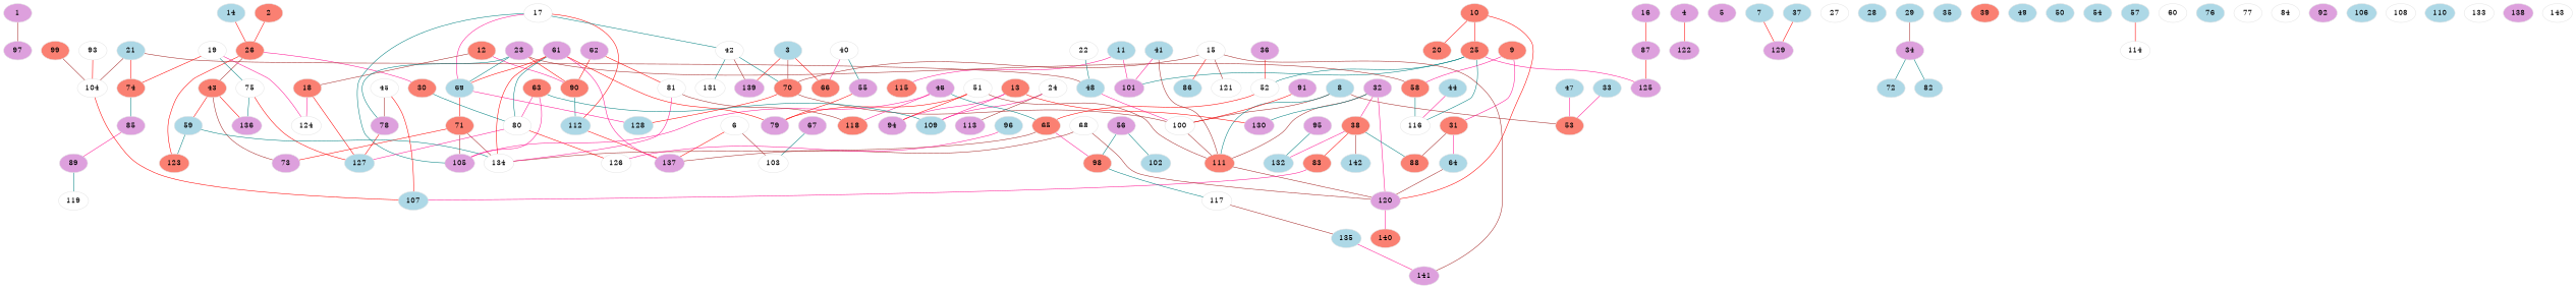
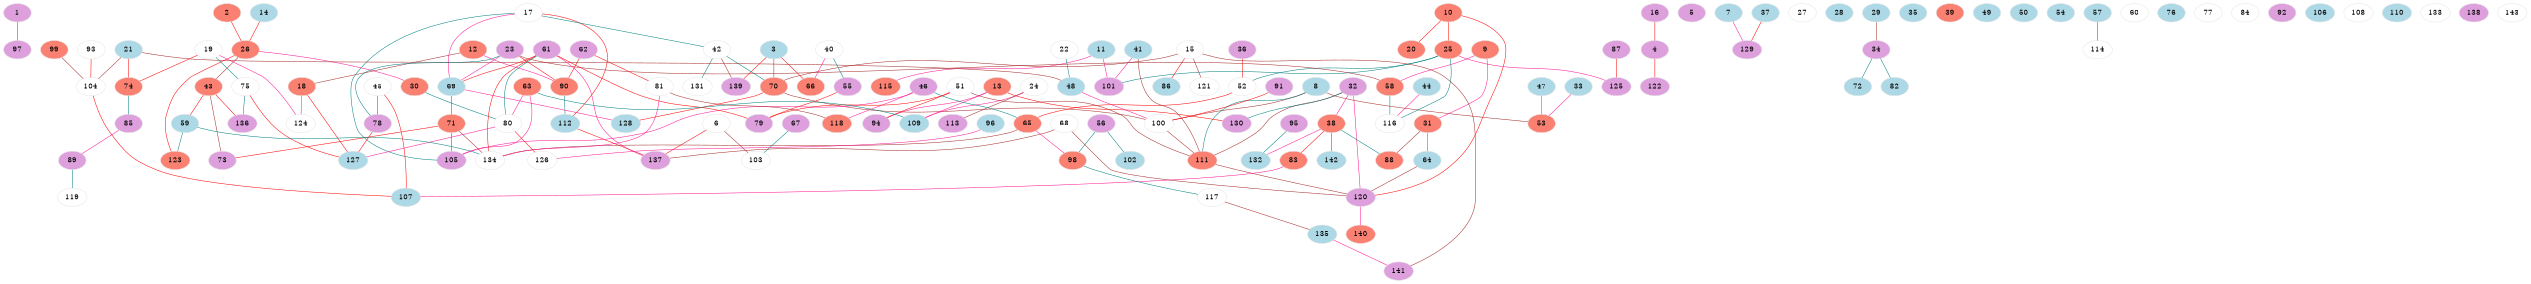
  graph {
    node [color=gray90 fillcolor=plum style=filled]
    edge [color=red]
    1
    97
    2 [fillcolor=salmon]
    26 [fillcolor=salmon]
    30 [fillcolor=salmon]
    43 [fillcolor=salmon]
    123 [fillcolor=salmon]
    66 [fillcolor=salmon]
    3 [fillcolor=lightblue]
    70 [fillcolor=salmon]
    139
    100 [fillcolor=white]
    128 [fillcolor=lightblue]
    4
    122
    5
    6 [fillcolor=white]
    103 [fillcolor=white]
    137
    129
    7 [fillcolor=lightblue]
    53 [fillcolor=salmon]
    8 [fillcolor=lightblue]
    111 [fillcolor=salmon]
    120
    9 [fillcolor=salmon]
    31 [fillcolor=salmon]
    58 [fillcolor=salmon]
    64 [fillcolor=lightblue]
    88 [fillcolor=salmon]
    116 [fillcolor=white]
    10 [fillcolor=salmon]
    20 [fillcolor=salmon]
    25 [fillcolor=salmon]
    101
    52 [fillcolor=white]
    125
    140 [fillcolor=salmon]
    11 [fillcolor=lightblue]
    115 [fillcolor=salmon]
    12 [fillcolor=salmon]
    18 [fillcolor=salmon]
    90 [fillcolor=salmon]
    124 [fillcolor=white]
    127 [fillcolor=lightblue]
    112 [fillcolor=lightblue]
    13 [fillcolor=salmon]
    94
    109 [fillcolor=lightblue]
    130
    14 [fillcolor=lightblue]
    15 [fillcolor=white]
    86 [fillcolor=lightblue]
    121 [fillcolor=white]
    141
    16
    87
    17 [fillcolor=white]
    42 [fillcolor=white]
    69 [fillcolor=lightblue]
    105
    131 [fillcolor=white]
    71 [fillcolor=salmon]
    19 [fillcolor=white]
    74 [fillcolor=salmon]
    75 [fillcolor=white]
    85
    136
    21 [fillcolor=lightblue]
    48 [fillcolor=lightblue]
    104 [fillcolor=white]
    107 [fillcolor=lightblue]
    22 [fillcolor=white]
    23
    78
    24 [fillcolor=white]
    113
    65 [fillcolor=salmon]
    80 [fillcolor=white]
    59 [fillcolor=lightblue]
    73
    27 [fillcolor=white]
    28 [fillcolor=lightblue]
    34
    29 [fillcolor=lightblue]
    72 [fillcolor=lightblue]
    82 [fillcolor=lightblue]
    126 [fillcolor=white]
    32
    38 [fillcolor=salmon]
    83 [fillcolor=salmon]
    132 [fillcolor=lightblue]
    142 [fillcolor=lightblue]
    33 [fillcolor=lightblue]
    35 [fillcolor=lightblue]
    36
    37 [fillcolor=lightblue]
    39 [fillcolor=salmon]
    40 [fillcolor=white]
    55
    79
    41 [fillcolor=lightblue]
    134 [fillcolor=white]
    44 [fillcolor=lightblue]
    45 [fillcolor=white]
    46
    118 [fillcolor=salmon]
    98 [fillcolor=salmon]
    47 [fillcolor=lightblue]
    49 [fillcolor=lightblue]
    50 [fillcolor=lightblue]
    51 [fillcolor=white]
    54 [fillcolor=lightblue]
    56
    102 [fillcolor=lightblue]
    117 [fillcolor=white]
    114 [fillcolor=white]
    57 [fillcolor=lightblue]
    60 [fillcolor=white]
    61
    62
    81 [fillcolor=white]
    63 [fillcolor=salmon]
    67
    68 [fillcolor=white]
    96 [fillcolor=lightblue]
    89
    76 [fillcolor=lightblue]
    77 [fillcolor=white]
    84 [fillcolor=white]
    119 [fillcolor=white]
    91
    92
    93 [fillcolor=white]
    95
    135 [fillcolor=lightblue]
    99 [fillcolor=salmon]
    106 [fillcolor=lightblue]
    108 [fillcolor=white]
    110 [fillcolor=lightblue]
    133 [fillcolor=white]
    138
    143 [fillcolor=white]
    1 -- 97 [color=brown]
    2 -- 26
    26 -- 30 [color=deeppink]
    26 -- 43 [color=brown]
    26 -- 123
    30 -- 80 [color=teal]
    43 -- 136
    43 -- 59
    43 -- 73 [color=brown]
    3 -- 66
    3 -- 70 [color=brown]
    3 -- 139
    70 -- 100 [color=brown]
    70 -- 128
    100 -- 111 [color=brown]
    4 -- 122
    6 -- 103 [color=brown]
    6 -- 137
-   7 -- 129
+   7 -- 129 [color=deeppink]
    8 -- 100 [color=brown]
    8 -- 53 [color=brown]
    8 -- 111 [color=teal]
    111 -- 120 [color=brown]
    120 -- 140 [color=deeppink]
    9 -- 31 [color=deeppink]
    9 -- 58 [color=deeppink]
    31 -- 64 [color=deeppink]
    31 -- 88 [color=brown]
    58 -- 116 [color=teal]
    64 -- 120 [color=brown]
    10 -- 120
    10 -- 20
    10 -- 25
    25 -- 116 [color=teal]
    25 -- 101 [color=teal]
    25 -- 52 [color=teal]
    25 -- 125 [color=deeppink]
    52 -- 65
    11 -- 101 [color=deeppink]
    11 -- 115 [color=deeppink]
    12 -- 18 [color=brown]
    12 -- 90 [color=deeppink]
    18 -- 124 [color=deeppink]
    18 -- 127
    90 -- 112 [color=teal]
    112 -- 137
    13 -- 94 [color=deeppink]
    13 -- 109 [color=deeppink]
    13 -- 130
    14 -- 26
    15 -- 70 [color=brown]
    15 -- 86
    15 -- 121 [color=brown]
    15 -- 141 [color=brown]
-   16 -- 87
+   16 -- 4
    87 -- 125
    17 -- 112
    17 -- 42 [color=teal]
    17 -- 69 [color=deeppink]
    17 -- 105 [color=teal]
    42 -- 70 [color=teal]
    42 -- 139 [color=brown]
    42 -- 131 [color=teal]
    69 -- 128 [color=deeppink]
    69 -- 71
    71 -- 105 [color=brown]
    71 -- 73
    71 -- 134 [color=brown]
    19 -- 124 [color=deeppink]
    19 -- 74
    19 -- 75 [color=teal]
    74 -- 85 [color=teal]
    75 -- 127
    75 -- 136 [color=teal]
    85 -- 89 [color=deeppink]
    21 -- 74
    21 -- 48 [color=brown]
    21 -- 104 [color=brown]
    48 -- 100 [color=deeppink]
    104 -- 107
    22 -- 48 [color=teal]
    23 -- 58 [color=brown]
    23 -- 90
-   23 -- 69 [color=teal]
+   23 -- 69 [color=deeppink]
    23 -- 78 [color=teal]
    78 -- 127
    24 -- 109 [color=deeppink]
    24 -- 113 [color=brown]
    65 -- 134 [color=brown]
    65 -- 98 [color=deeppink]
    80 -- 127 [color=deeppink]
    80 -- 126
    59 -- 123 [color=teal]
    59 -- 134 [color=teal]
    34 -- 72 [color=teal]
    34 -- 82 [color=teal]
    29 -- 34 [color=brown]
    32 -- 111 [color=brown]
    32 -- 120 [color=deeppink]
    32 -- 130 [color=teal]
    32 -- 38 [color=deeppink]
    38 -- 88 [color=teal]
    38 -- 83
    38 -- 132 [color=deeppink]
    38 -- 142 [color=brown]
    83 -- 107 [color=deeppink]
    33 -- 53 [color=deeppink]
    36 -- 52
    37 -- 129
    40 -- 66 [color=deeppink]
    40 -- 55 [color=teal]
    55 -- 79
    41 -- 111 [color=brown]
    41 -- 101 [color=deeppink]
    44 -- 116 [color=deeppink]
    45 -- 107
    45 -- 78 [color=brown]
    46 -- 105 [color=deeppink]
    46 -- 65 [color=teal]
    46 -- 118 [color=deeppink]
    98 -- 117 [color=teal]
    47 -- 53 [color=deeppink]
    51 -- 111 [color=brown]
    51 -- 94
    51 -- 79
    56 -- 98 [color=teal]
    56 -- 102 [color=teal]
    117 -- 135 [color=brown]
    57 -- 114
    61 -- 137 [color=deeppink]
    61 -- 69
    61 -- 80 [color=teal]
    61 -- 79
    61 -- 134
    62 -- 90
    62 -- 81
    81 -- 134 [color=deeppink]
    81 -- 118 [color=brown]
    63 -- 109 [color=teal]
    63 -- 105 [color=deeppink]
    63 -- 80 [color=deeppink]
    67 -- 103 [color=teal]
    68 -- 137 [color=brown]
    68 -- 120 [color=brown]
    96 -- 126 [color=deeppink]
    89 -- 119 [color=teal]
    91 -- 100
    93 -- 104
    95 -- 132 [color=teal]
    135 -- 141 [color=deeppink]
    99 -- 104 [color=brown]
  }
